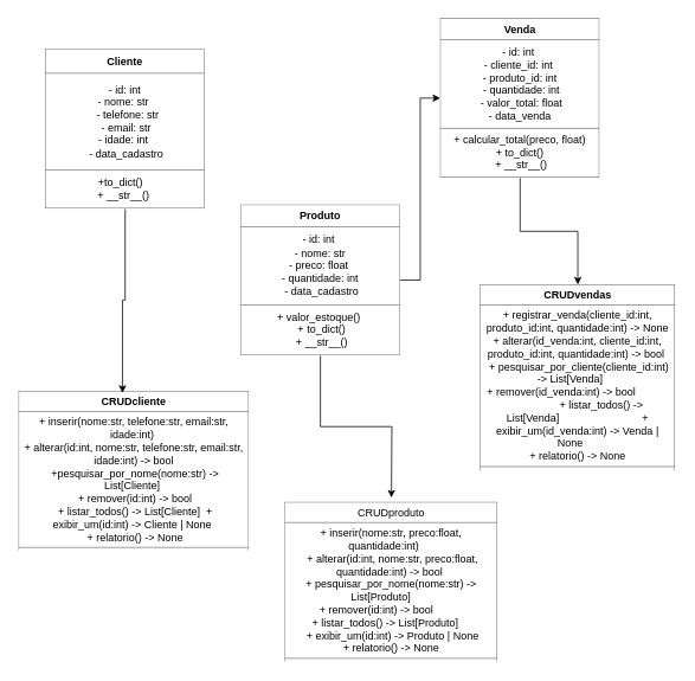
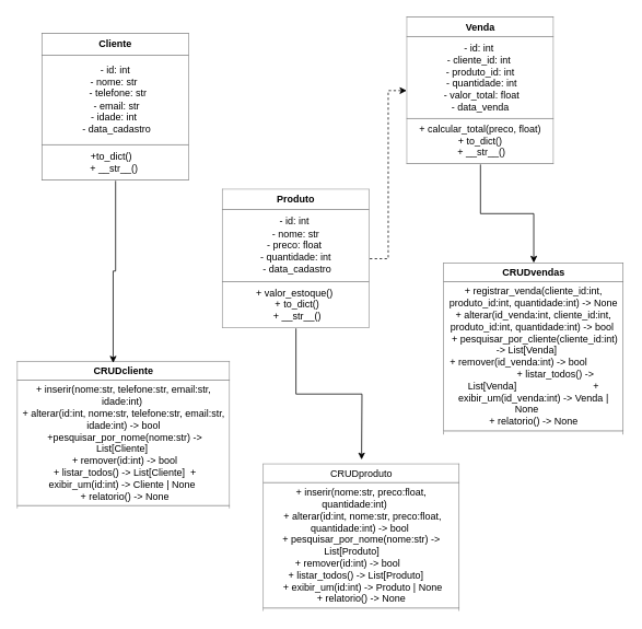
  <mxCell id="0" />
  <mxCell id="1" parent="0" />
- <mxCell id="2" value="&lt;table border=&quot;1&quot; width=&quot;100%&quot; height=&quot;100%&quot; cellpadding=&quot;4&quot; style=&quot;width:100%;height:100%;border-collapse:collapse;&quot;&gt;&lt;tbody&gt;&lt;tr&gt;&lt;th align=&quot;center&quot;&gt;Cliente&lt;/th&gt;&lt;/tr&gt;&lt;tr&gt;&lt;td align=&quot;center&quot;&gt;- id: int &lt;br&gt;- nome: str&amp;nbsp;&lt;br&gt;&amp;nbsp; - telefone: str&lt;br&gt;&amp;nbsp; - email: str&amp;nbsp; &lt;br&gt;-&amp;nbsp;idade: int&amp;nbsp;&lt;br&gt;&amp;nbsp;- data_cadastro&lt;/td&gt;&lt;/tr&gt;&lt;tr&gt;&lt;td align=&quot;center&quot;&gt;+to_dict()&amp;nbsp; &amp;nbsp;&lt;br&gt;+ __str__()&amp;nbsp;&lt;/td&gt;&lt;/tr&gt;&lt;/tbody&gt;&lt;/table&gt;" style="text;html=1;whiteSpace=wrap;strokeColor=none;fillColor=none;overflow=fill;" vertex="1" parent="1"><mxGeometry x="50" y="55" width="180" height="180" as="geometry" /></mxCell>
- <mxCell id="3" style="edgeStyle=orthogonalEdgeStyle;rounded=0;orthogonalLoop=1;jettySize=auto;html=1;entryX=0;entryY=0.5;entryDx=0;entryDy=0;" edge="1" parent="1" source="4" target="6"><mxGeometry relative="1" as="geometry" /></mxCell>
+ <mxCell id="2" value="&lt;table border=&quot;1&quot; width=&quot;100%&quot; height=&quot;100%&quot; cellpadding=&quot;4&quot; style=&quot;width:100%;height:100%;border-collapse:collapse;&quot;&gt;&lt;tbody&gt;&lt;tr&gt;&lt;th align=&quot;center&quot;&gt;Cliente&lt;/th&gt;&lt;/tr&gt;&lt;tr&gt;&lt;td align=&quot;center&quot;&gt;- id: int &lt;br&gt;- nome: str&amp;nbsp;&lt;br&gt;&amp;nbsp; - telefone: str&lt;br&gt;&amp;nbsp; - email: str&amp;nbsp; &lt;br&gt;-&amp;nbsp;idade: int&amp;nbsp;&lt;br&gt;&amp;nbsp;- data_cadastro&lt;/td&gt;&lt;/tr&gt;&lt;tr&gt;&lt;td align=&quot;center&quot;&gt;+to_dict()&amp;nbsp; &amp;nbsp;&lt;br&gt;+ __str__()&amp;nbsp;&lt;/td&gt;&lt;/tr&gt;&lt;/tbody&gt;&lt;/table&gt;" style="text;html=1;whiteSpace=wrap;strokeColor=none;fillColor=none;overflow=fill;" vertex="1" parent="1"><mxGeometry x="50" y="40" width="180" height="180" as="geometry" /></mxCell>
+ <mxCell id="3" style="edgeStyle=orthogonalEdgeStyle;rounded=0;orthogonalLoop=1;jettySize=auto;html=1;entryX=0;entryY=0.5;entryDx=0;entryDy=0;dashed=1;" edge="1" parent="1" source="4" target="6"><mxGeometry relative="1" as="geometry" /></mxCell>
  <mxCell id="4" value="&lt;table border=&quot;1&quot; width=&quot;100%&quot; height=&quot;100%&quot; cellpadding=&quot;4&quot; style=&quot;width:100%;height:100%;border-collapse:collapse;&quot;&gt;&lt;tbody&gt;&lt;tr&gt;&lt;th align=&quot;center&quot;&gt;Produto&lt;/th&gt;&lt;/tr&gt;&lt;tr&gt;&lt;td align=&quot;center&quot;&gt;- id: int&amp;nbsp;&lt;br&gt;&amp;nbsp;- nome: str&amp;nbsp; &lt;br&gt;- preco: float&amp;nbsp; &lt;br&gt;&amp;nbsp;- quantidade: int&amp;nbsp; &lt;br&gt;&amp;nbsp;- data_cadastro&lt;/td&gt;&lt;/tr&gt;&lt;tr&gt;&lt;td align=&quot;center&quot;&gt;+ valor_estoque()&amp;nbsp; &lt;br&gt;&amp;nbsp; + to_dict()&amp;nbsp;&lt;br&gt;&amp;nbsp;+ __str__()&lt;/td&gt;&lt;/tr&gt;&lt;/tbody&gt;&lt;/table&gt;" style="text;html=1;whiteSpace=wrap;strokeColor=none;fillColor=none;overflow=fill;" vertex="1" parent="1"><mxGeometry x="270" y="230" width="180" height="170" as="geometry" /></mxCell>
  <mxCell id="5" style="edgeStyle=orthogonalEdgeStyle;rounded=0;orthogonalLoop=1;jettySize=auto;html=1;entryX=0.5;entryY=0;entryDx=0;entryDy=0;" edge="1" parent="1" source="6" target="9"><mxGeometry relative="1" as="geometry" /></mxCell>
  <mxCell id="6" value="&lt;table border=&quot;1&quot; width=&quot;100%&quot; height=&quot;100%&quot; cellpadding=&quot;4&quot; style=&quot;width:100%;height:100%;border-collapse:collapse;&quot;&gt;&lt;tbody&gt;&lt;tr&gt;&lt;th align=&quot;center&quot;&gt;Venda&lt;/th&gt;&lt;/tr&gt;&lt;tr&gt;&lt;td align=&quot;center&quot;&gt;- id: int&amp;nbsp; &lt;br&gt;- cliente_id: int&amp;nbsp;&lt;br&gt;&amp;nbsp;- produto_id: int&amp;nbsp;&lt;br&gt;&amp;nbsp; - quantidade: int&amp;nbsp;&lt;br&gt;&amp;nbsp;- valor_total: float &lt;br&gt;- data_venda&lt;/td&gt;&lt;/tr&gt;&lt;tr&gt;&lt;td align=&quot;center&quot;&gt;+ calcular_total(preco, float)&lt;br&gt;&amp;nbsp;+ to_dict()&amp;nbsp;&lt;br&gt;&amp;nbsp;+ __str__()&lt;/td&gt;&lt;/tr&gt;&lt;/tbody&gt;&lt;/table&gt;" style="text;html=1;whiteSpace=wrap;strokeColor=none;fillColor=none;overflow=fill;" vertex="1" parent="1"><mxGeometry x="495" y="20" width="180" height="180" as="geometry" /></mxCell>
  <mxCell id="7" value="&lt;table border=&quot;1&quot; width=&quot;100%&quot; height=&quot;100%&quot; cellpadding=&quot;4&quot; style=&quot;width:100%;height:100%;border-collapse:collapse;&quot;&gt;&lt;tbody&gt;&lt;tr&gt;&lt;th align=&quot;center&quot;&gt;CRUDcliente&lt;/th&gt;&lt;/tr&gt;&lt;tr&gt;&lt;td align=&quot;center&quot;&gt;+ inserir(nome:str, telefone:str, email:str, idade:int)&amp;nbsp; &lt;br&gt;+ alterar(id:int, nome:str, telefone:str, email:str, idade:int) -&amp;gt; bool&lt;br&gt;&amp;nbsp;+pesquisar_por_nome(nome:str) -&amp;gt; List[Cliente]&amp;nbsp;&lt;br&gt;&amp;nbsp;+ remover(id:int) -&amp;gt; bool&lt;br&gt;&amp;nbsp;+ listar_todos() -&amp;gt; List[Cliente]&amp;nbsp; + exibir_um(id:int) -&amp;gt; Cliente | None&amp;nbsp;&lt;br&gt;&amp;nbsp;+ relatorio() -&amp;gt; None&lt;/td&gt;&lt;/tr&gt;&lt;tr&gt;&lt;td align=&quot;center&quot;&gt;Section 2.1&lt;br&gt;Section 2.2&lt;br&gt;Section 2.3&lt;/td&gt;&lt;/tr&gt;&lt;/tbody&gt;&lt;/table&gt;" style="text;html=1;whiteSpace=wrap;strokeColor=none;fillColor=none;overflow=fill;" vertex="1" parent="1"><mxGeometry x="20" y="440" width="260" height="180" as="geometry" /></mxCell>
  <mxCell id="8" value="&lt;table border=&quot;1&quot; width=&quot;100%&quot; height=&quot;100%&quot; cellpadding=&quot;4&quot; style=&quot;width:100%;height:100%;border-collapse:collapse;&quot;&gt;&lt;tbody&gt;&lt;tr&gt;&lt;th align=&quot;center&quot;&gt;&lt;span style=&quot;font-weight: normal;&quot;&gt;CRUDproduto&lt;/span&gt;&lt;/th&gt;&lt;/tr&gt;&lt;tr&gt;&lt;td align=&quot;center&quot;&gt;+ inserir(nome:str, preco:float, quantidade:int)&amp;nbsp; &amp;nbsp; &amp;nbsp;&lt;br&gt;&amp;nbsp;+ alterar(id:int, nome:str, preco:float, quantidade:int) -&amp;gt; bool&amp;nbsp; &lt;br&gt;+ pesquisar_por_nome(nome:str) -&amp;gt; List[Produto]&amp;nbsp; &amp;nbsp; &amp;nbsp; &amp;nbsp; &lt;br&gt;&amp;nbsp;+ remover(id:int) -&amp;gt; bool&amp;nbsp; &amp;nbsp; &amp;nbsp; &amp;nbsp; &amp;nbsp; &amp;nbsp;&lt;br&gt;&amp;nbsp;+ listar_todos() -&amp;gt; List[Produto]&amp;nbsp; &amp;nbsp; &amp;nbsp;&lt;br&gt;&amp;nbsp;+ exibir_um(id:int) -&amp;gt; Produto | None &lt;br&gt;+ relatorio() -&amp;gt; None&lt;/td&gt;&lt;/tr&gt;&lt;tr&gt;&lt;td align=&quot;center&quot;&gt;Section 2.1&lt;br&gt;Section 2.2&lt;br&gt;Section 2.3&lt;/td&gt;&lt;/tr&gt;&lt;/tbody&gt;&lt;/table&gt;" style="text;html=1;whiteSpace=wrap;strokeColor=none;fillColor=none;overflow=fill;" vertex="1" parent="1"><mxGeometry x="320" y="565" width="240" height="180" as="geometry" /></mxCell>
  <mxCell id="9" value="&lt;table border=&quot;1&quot; width=&quot;100%&quot; height=&quot;100%&quot; cellpadding=&quot;4&quot; style=&quot;width:100%;height:100%;border-collapse:collapse;&quot;&gt;&lt;tbody&gt;&lt;tr&gt;&lt;th align=&quot;center&quot;&gt;CRUDvendas&lt;/th&gt;&lt;/tr&gt;&lt;tr&gt;&lt;td align=&quot;center&quot;&gt;+ registrar_venda(cliente_id:int, produto_id:int, quantidade:int) -&amp;gt; None &lt;br&gt;+ alterar(id_venda:int, cliente_id:int, produto_id:int, quantidade:int) -&amp;gt; bool&amp;nbsp;&lt;br&gt;&amp;nbsp;+ pesquisar_por_cliente(cliente_id:int) -&amp;gt; List[Venda]&amp;nbsp; &amp;nbsp; &amp;nbsp;&lt;br&gt;+ remover(id_venda:int) -&amp;gt; bool&amp;nbsp; &amp;nbsp; &amp;nbsp; &amp;nbsp; &amp;nbsp; &amp;nbsp; &amp;nbsp; &amp;nbsp; &amp;nbsp; &amp;nbsp; &amp;nbsp; &amp;nbsp; &amp;nbsp; &amp;nbsp; + listar_todos() -&amp;gt; List[Venda]&amp;nbsp; &amp;nbsp; &amp;nbsp; &amp;nbsp; &amp;nbsp; &amp;nbsp; &amp;nbsp; &amp;nbsp; &amp;nbsp; &amp;nbsp; &amp;nbsp; &amp;nbsp; &amp;nbsp; &amp;nbsp; + exibir_um(id_venda:int) -&amp;gt; Venda | None&amp;nbsp; &amp;nbsp; &amp;nbsp;&lt;br&gt;+ relatorio() -&amp;gt; None&lt;/td&gt;&lt;/tr&gt;&lt;tr&gt;&lt;td align=&quot;center&quot;&gt;Section 2.1&lt;br&gt;Section 2.2&lt;br&gt;Section 2.3&lt;/td&gt;&lt;/tr&gt;&lt;/tbody&gt;&lt;/table&gt;" style="text;html=1;whiteSpace=wrap;strokeColor=none;fillColor=none;overflow=fill;" vertex="1" parent="1"><mxGeometry x="540" y="320" width="220" height="210" as="geometry" /></mxCell>
  <mxCell id="10" style="edgeStyle=orthogonalEdgeStyle;rounded=0;orthogonalLoop=1;jettySize=auto;html=1;entryX=0.45;entryY=0.011;entryDx=0;entryDy=0;entryPerimeter=0;" edge="1" parent="1" source="2" target="7"><mxGeometry relative="1" as="geometry" /></mxCell>
  <mxCell id="11" style="edgeStyle=orthogonalEdgeStyle;rounded=0;orthogonalLoop=1;jettySize=auto;html=1;" edge="1" parent="1" source="4"><mxGeometry relative="1" as="geometry"><mxPoint x="440" y="560" as="targetPoint" /></mxGeometry></mxCell>
